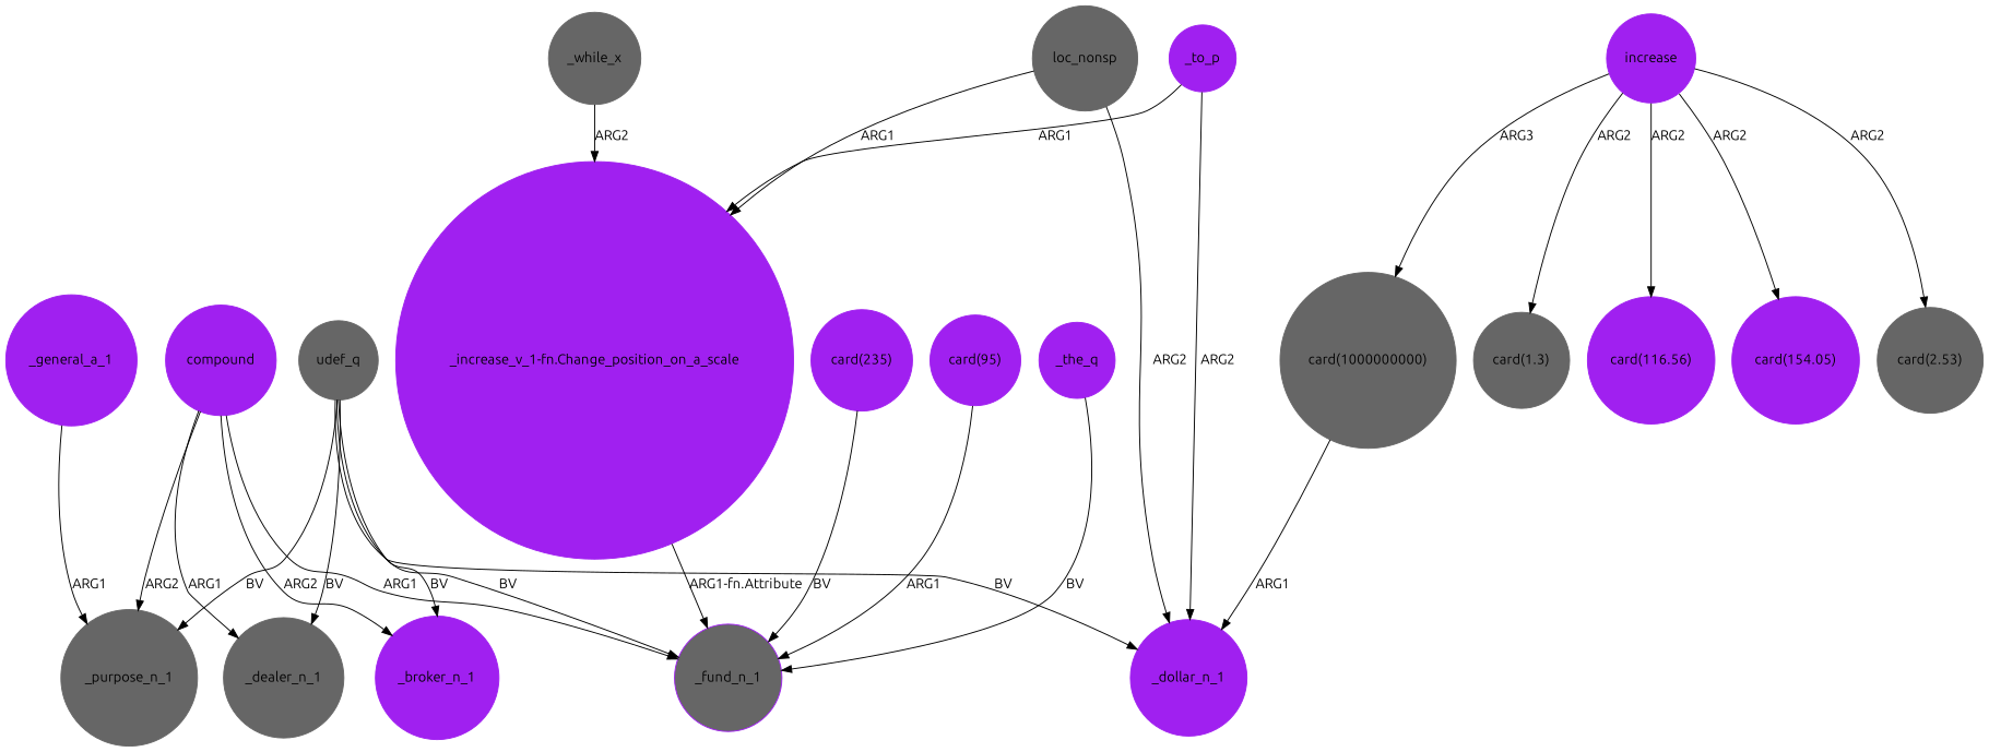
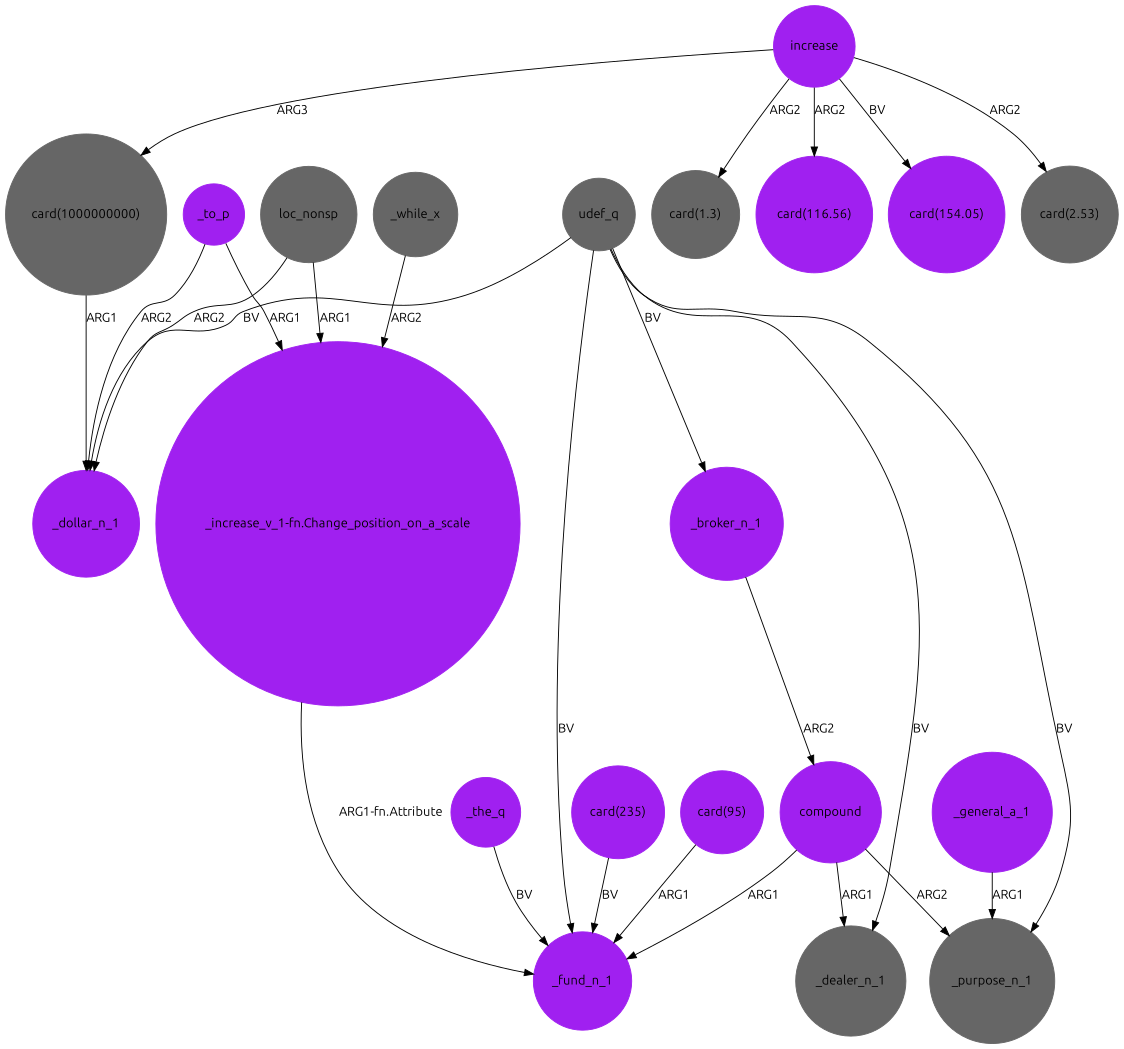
  digraph {
    fontname=Ubuntu
    node [color=purple fontname=Ubuntu shape=circle style=filled]
    edge [fontname=Ubuntu]
    "card(1000000000)" [color=gray40]
    _dollar_n_1
    n3 [label=increase]
    "card(1.3)" [color=gray40]
    "card(116.56)"
    "card(154.05)"
    "card(2.53)" [color=gray40]
    udef_q [color=gray40]
    _broker_n_1
-   _fund_n_1 [fillcolor=gray40]
+   _fund_n_1
    _purpose_n_1 [color=gray40]
    _dealer_n_1 [color=gray40]
    _the_q
    loc_nonsp [color=gray40]
    "_increase_v_1-fn.Change_position_on_a_scale"
    _general_a_1
    compound
    "card(235)"
    _to_p
    n20 [label="card(95)"]
    _while_x [color=gray40]
    "card(1000000000)" -> _dollar_n_1 [label=ARG1]
    n3 -> "card(1000000000)" [label=ARG3]
    n3 -> "card(1.3)" [label=ARG2]
    n3 -> "card(116.56)" [label=ARG2]
-   n3 -> "card(154.05)" [label=ARG2]
+   n3 -> "card(154.05)" [label=BV]
    n3 -> "card(2.53)" [label=ARG2]
    udef_q -> _dollar_n_1 [label=BV]
    udef_q -> _broker_n_1 [label=BV]
    udef_q -> _fund_n_1 [label=BV]
    udef_q -> _purpose_n_1 [label=BV]
    udef_q -> _dealer_n_1 [label=BV]
    _the_q -> _fund_n_1 [label=BV]
    loc_nonsp -> _dollar_n_1 [label=ARG2]
    loc_nonsp -> "_increase_v_1-fn.Change_position_on_a_scale" [label=ARG1]
    "_increase_v_1-fn.Change_position_on_a_scale" -> _fund_n_1 [label="ARG1-fn.Attribute"]
    _general_a_1 -> _purpose_n_1 [label=ARG1]
-   compound -> _broker_n_1 [label=ARG2]
+   _broker_n_1 -> compound [label=ARG2]
    compound -> _fund_n_1 [label=ARG1]
    compound -> _purpose_n_1 [label=ARG2]
    compound -> _dealer_n_1 [label=ARG1]
    "card(235)" -> _fund_n_1 [label=BV]
    _to_p -> _dollar_n_1 [label=ARG2]
    _to_p -> "_increase_v_1-fn.Change_position_on_a_scale" [label=ARG1]
    n20 -> _fund_n_1 [label=ARG1]
    _while_x -> "_increase_v_1-fn.Change_position_on_a_scale" [label=ARG2]
  }
